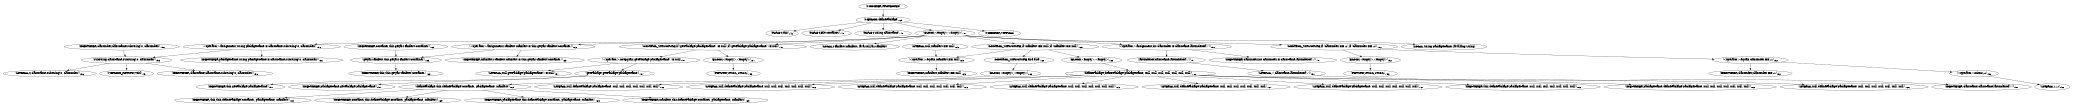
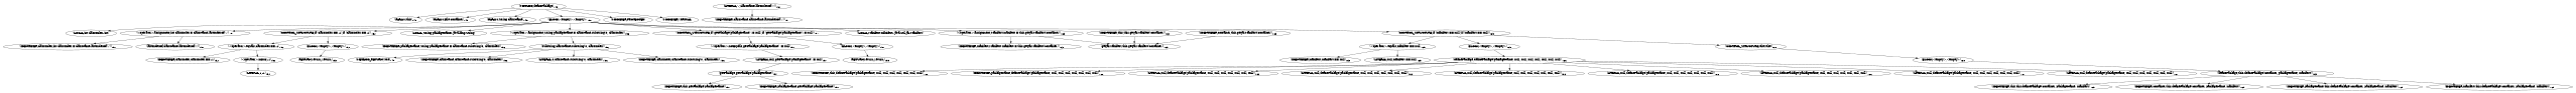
  digraph {
-   n1 [label=<(METHOD,definePackage)<SUB>169</SUB>>]
+   n1 [label=<(METHOD,definePackage)<SUB>149</SUB>>]
    n2 [label=<(PARAM,this)<SUB>149</SUB>>]
    n3 [label=<(PARAM,File container)<SUB>749</SUB>>]
    n4 [label=<(PARAM,String className)<SUB>149</SUB>>]
    n5 [label=<(BLOCK,&lt;empty&gt;,&lt;empty&gt;)<SUB>150</SUB>>]
    n6 [label=<(MODIFIER,PROTECTED)>]
    n7 [label=<(MODIFIER,VIRTUAL)>]
+   n8 [label=<(LOCAL,int classIndex: int)>]
    n9 [label=<(&lt;operator&gt;.assignment,int classIndex = className.lastIndexOf('.'))<SUB>151</SUB>>]
    n10 [label=<(CONTROL_STRUCTURE,if (classIndex == -1),if (classIndex == -1))<SUB>152</SUB>>]
    n11 [label=<(LOCAL,String packageName: java.lang.String)>]
    n12 [label=<(&lt;operator&gt;.assignment,String packageName = className.substring(0, classIndex))<SUB>156</SUB>>]
    n13 [label=<(CONTROL_STRUCTURE,if (getPackage(packageName) != null),if (getPackage(packageName) != null))<SUB>157</SUB>>]
    n14 [label=<(LOCAL,Manifest manifest: java.util.jar.Manifest)>]
    n15 [label=<(&lt;operator&gt;.assignment,Manifest manifest = this.getJarManifest(container))<SUB>163</SUB>>]
    n16 [label=<(CONTROL_STRUCTURE,if (manifest == null),if (manifest == null))<SUB>165</SUB>>]
    n17 [label=<(METHOD_RETURN,void)<SUB>149</SUB>>]
    n18 [label=<(IDENTIFIER,classIndex,int classIndex = className.lastIndexOf('.'))<SUB>151</SUB>>]
    n19 [label=<(lastIndexOf,className.lastIndexOf('.'))<SUB>151</SUB>>]
    n20 [label=<(&lt;operator&gt;.equals,classIndex == -1)<SUB>152</SUB>>]
    n21 [label=<(BLOCK,&lt;empty&gt;,&lt;empty&gt;)<SUB>152</SUB>>]
    n22 [label=<(IDENTIFIER,packageName,String packageName = className.substring(0, classIndex))<SUB>156</SUB>>]
    n23 [label=<(substring,className.substring(0, classIndex))<SUB>156</SUB>>]
    n24 [label=<(&lt;operator&gt;.notEquals,getPackage(packageName) != null)<SUB>157</SUB>>]
    n25 [label=<(BLOCK,&lt;empty&gt;,&lt;empty&gt;)<SUB>157</SUB>>]
    n26 [label=<(IDENTIFIER,manifest,Manifest manifest = this.getJarManifest(container))<SUB>163</SUB>>]
    n27 [label=<(getJarManifest,this.getJarManifest(container))<SUB>163</SUB>>]
    n28 [label=<(&lt;operator&gt;.equals,manifest == null)<SUB>165</SUB>>]
    n29 [label=<(BLOCK,&lt;empty&gt;,&lt;empty&gt;)<SUB>165</SUB>>]
    n30 [label=<(CONTROL_STRUCTURE,else,else)<SUB>168</SUB>>]
    n31 [label=<(LITERAL,'.',className.lastIndexOf('.'))<SUB>151</SUB>>]
    n32 [label=<(IDENTIFIER,className,className.lastIndexOf('.'))<SUB>151</SUB>>]
    n33 [label=<(IDENTIFIER,classIndex,classIndex == -1)<SUB>152</SUB>>]
    n34 [label=<(&lt;operator&gt;.minus,-1)<SUB>152</SUB>>]
    n35 [label=<(RETURN,return;,return;)<SUB>153</SUB>>]
    n36 [label=<(LITERAL,1,-1)<SUB>152</SUB>>]
    n37 [label=<(IDENTIFIER,className,className.substring(0, classIndex))<SUB>156</SUB>>]
    n38 [label=<(LITERAL,0,className.substring(0, classIndex))<SUB>156</SUB>>]
    n39 [label=<(IDENTIFIER,classIndex,className.substring(0, classIndex))<SUB>156</SUB>>]
    n40 [label=<(getPackage,getPackage(packageName))<SUB>157</SUB>>]
    n41 [label=<(LITERAL,null,getPackage(packageName) != null)<SUB>157</SUB>>]
    n42 [label=<(RETURN,return;,return;)<SUB>159</SUB>>]
    n43 [label=<(IDENTIFIER,this,getPackage(packageName))<SUB>157</SUB>>]
    n44 [label=<(IDENTIFIER,packageName,getPackage(packageName))<SUB>157</SUB>>]
    n45 [label=<(IDENTIFIER,this,this.getJarManifest(container))<SUB>163</SUB>>]
    n46 [label=<(IDENTIFIER,container,this.getJarManifest(container))<SUB>163</SUB>>]
    n47 [label=<(IDENTIFIER,manifest,manifest == null)<SUB>165</SUB>>]
    n48 [label=<(LITERAL,null,manifest == null)<SUB>165</SUB>>]
    n49 [label=<(definePackage,definePackage(packageName, null, null, null, null, null, null, null))<SUB>166</SUB>>]
    n50 [label=<(BLOCK,&lt;empty&gt;,&lt;empty&gt;)<SUB>168</SUB>>]
    n51 [label=<(IDENTIFIER,this,definePackage(packageName, null, null, null, null, null, null, null))<SUB>166</SUB>>]
    n52 [label=<(IDENTIFIER,packageName,definePackage(packageName, null, null, null, null, null, null, null))<SUB>166</SUB>>]
    n53 [label=<(LITERAL,null,definePackage(packageName, null, null, null, null, null, null, null))<SUB>166</SUB>>]
    n54 [label=<(LITERAL,null,definePackage(packageName, null, null, null, null, null, null, null))<SUB>166</SUB>>]
    n55 [label=<(LITERAL,null,definePackage(packageName, null, null, null, null, null, null, null))<SUB>166</SUB>>]
    n56 [label=<(LITERAL,null,definePackage(packageName, null, null, null, null, null, null, null))<SUB>166</SUB>>]
    n57 [label=<(LITERAL,null,definePackage(packageName, null, null, null, null, null, null, null))<SUB>166</SUB>>]
    n58 [label=<(LITERAL,null,definePackage(packageName, null, null, null, null, null, null, null))<SUB>167</SUB>>]
    n59 [label=<(LITERAL,null,definePackage(packageName, null, null, null, null, null, null, null))<SUB>167</SUB>>]
    n60 [label=<(definePackage,this.definePackage(container, packageName, manifest))<SUB>169</SUB>>]
    n61 [label=<(IDENTIFIER,this,this.definePackage(container, packageName, manifest))<SUB>169</SUB>>]
    n62 [label=<(IDENTIFIER,container,this.definePackage(container, packageName, manifest))<SUB>169</SUB>>]
    n63 [label=<(IDENTIFIER,packageName,this.definePackage(container, packageName, manifest))<SUB>169</SUB>>]
    n64 [label=<(IDENTIFIER,manifest,this.definePackage(container, packageName, manifest))<SUB>169</SUB>>]
    n1 -> n2
    n1 -> n3
    n1 -> n4
    n1 -> n5
-   n6 -> n1
+   n1 -> n6
    n1 -> n7
+   n5 -> n8
    n5 -> n9
    n5 -> n10
    n5 -> n11
    n5 -> n12
    n5 -> n13
    n5 -> n14
    n5 -> n15
    n5 -> n16
    n9 -> n18
    n9 -> n19
    n10 -> n20
    n10 -> n21
    n12 -> n22
    n12 -> n23
    n13 -> n24
    n13 -> n25
    n15 -> n26
    n15 -> n27
    n16 -> n28
    n16 -> n29
    n16 -> n30
-   n19 -> n31
    n20 -> n33
    n20 -> n34
    n21 -> n35
    n23 -> n17
    n23 -> n37
    n23 -> n38
-   n39 -> n23
-   n24 -> n40
+   n23 -> n39
+   n41 -> n40
    n24 -> n41
    n25 -> n42
-   n27 -> n45
+   n45 -> n27
    n28 -> n47
-   n48 -> n28
+   n28 -> n48
    n29 -> n49
    n30 -> n50
    n31 -> n32
    n34 -> n36
    n40 -> n43
    n40 -> n44
    n46 -> n27
    n49 -> n51
    n49 -> n52
    n49 -> n53
    n49 -> n54
    n49 -> n55
    n49 -> n56
    n49 -> n57
    n49 -> n58
    n49 -> n59
    n50 -> n60
    n60 -> n61
    n60 -> n62
    n60 -> n63
    n60 -> n64
  }
